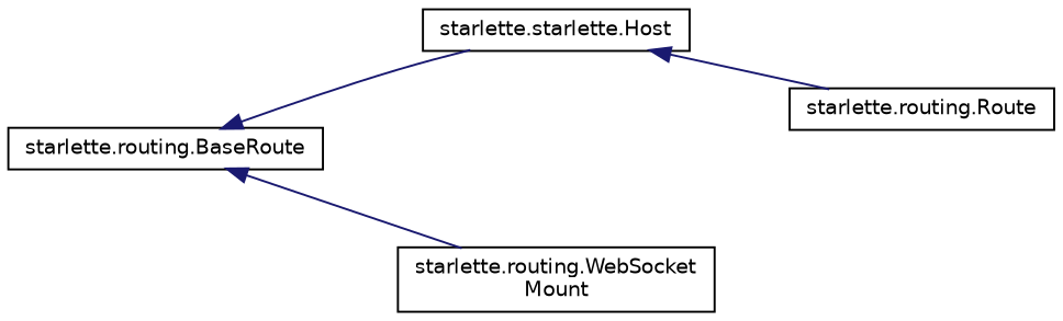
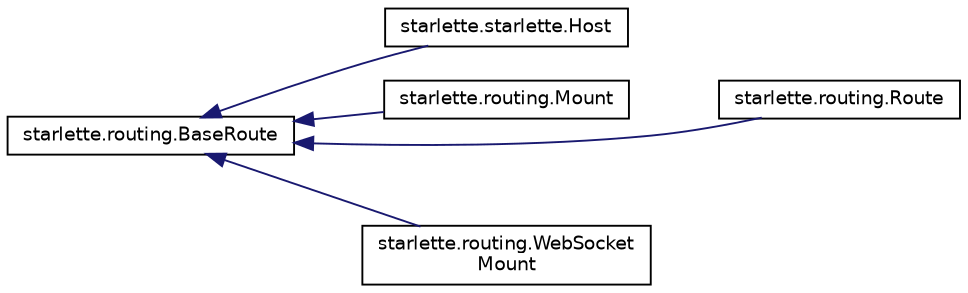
  digraph {
    rankdir=LR
    node [color=black fillcolor=white fontname=Helvetica fontsize=10 shape=record style=filled]
    edge [color=midnightblue dir=back fontname=Helvetica fontsize=10 labelfontname=Helvetica labelfontsize=10 style=solid]
    n1 [height=0.2 label="starlette.routing.BaseRoute" width=0.4]
    n2 [height=0.2 label="starlette.starlette.Host" width=0.4]
+   n3 [height=0.2 label="starlette.routing.Mount" width=0.4]
    n4 [height=0.2 label="starlette.routing.Route" width=0.4]
    n5 [height=0.2 label="starlette.routing.WebSocket\lMount" width=0.4]
    n1 -> n2
-   n2 -> n4
+   n1 -> n3
+   n1 -> n4
    n1 -> n5
  }
